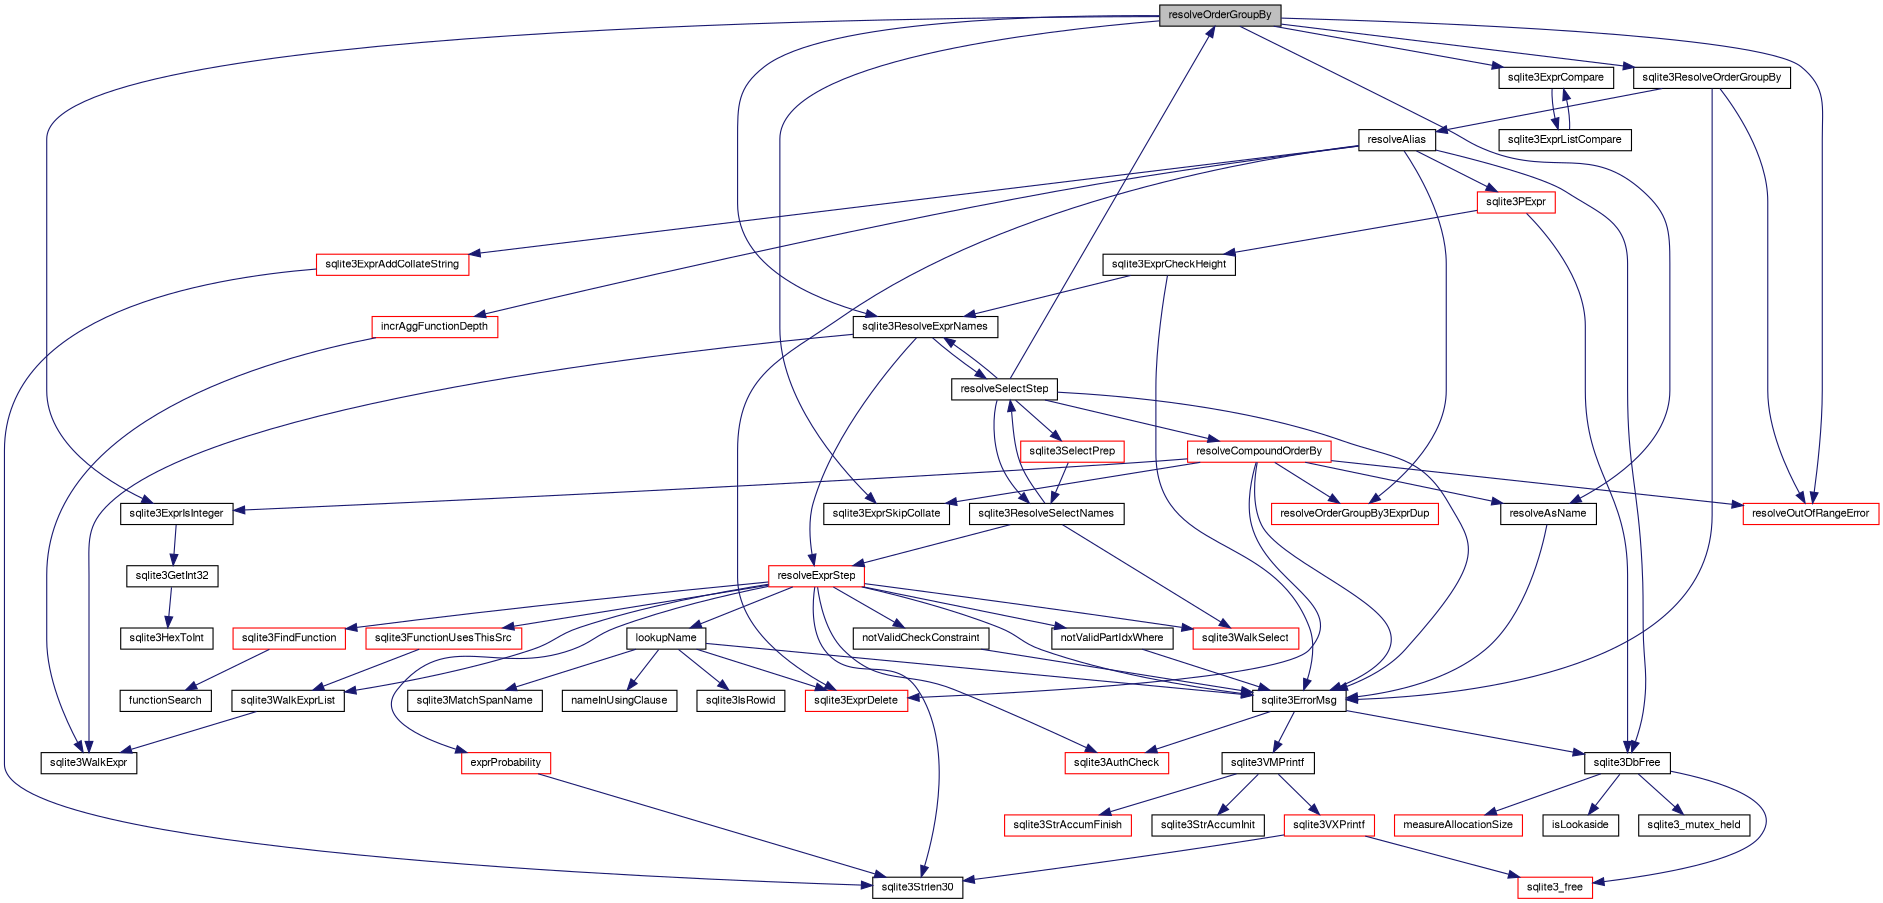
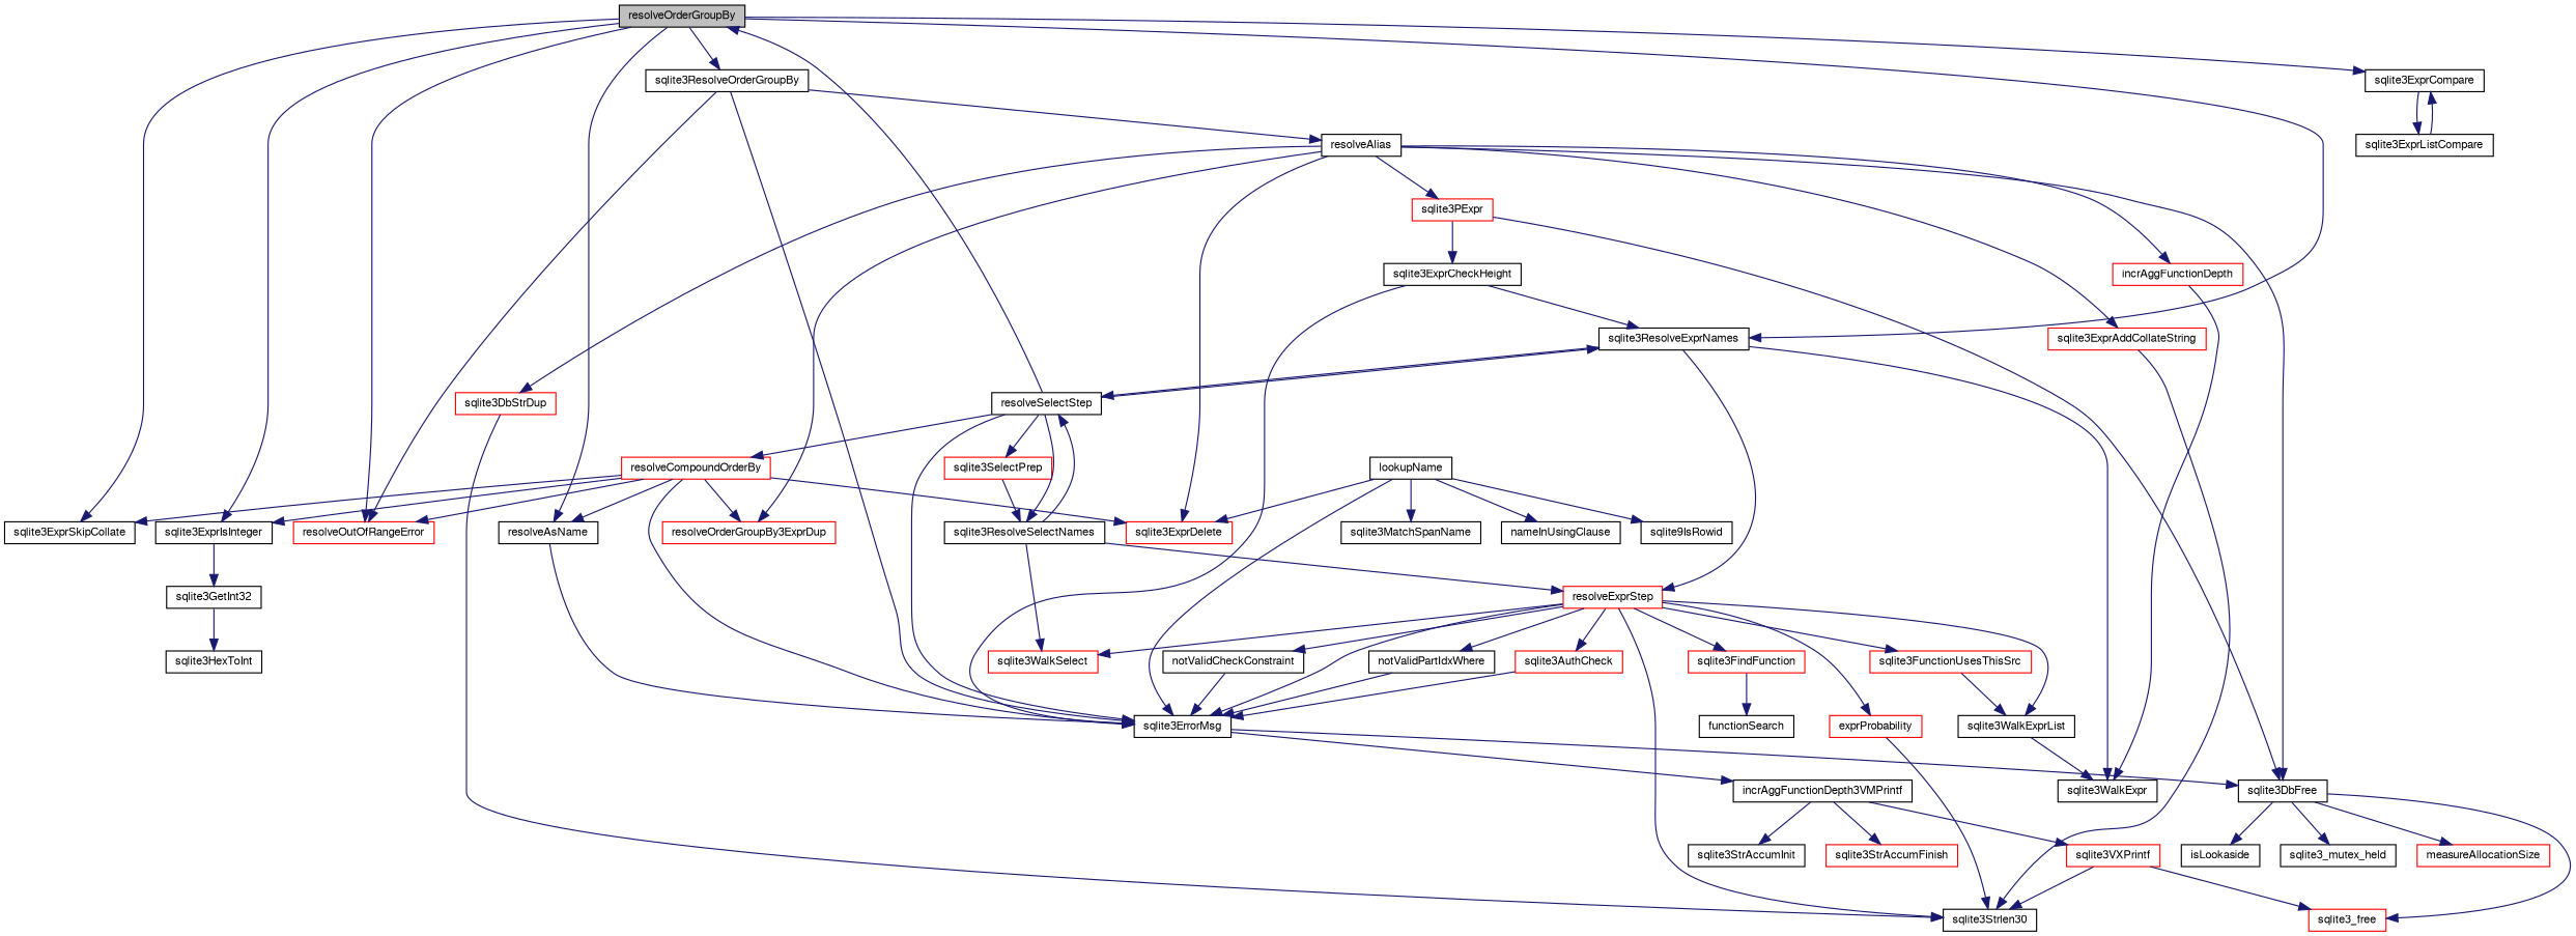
  digraph {
    rankdir=TB
    node [color=black fillcolor=white fontname=FreeSans fontsize=10 shape=record style=filled]
    edge [color=midnightblue fontname=FreeSans fontsize=10 labelfontname=FreeSans labelfontsize=10 style=solid]
    n1 [fillcolor=grey75 fontcolor=black height=0.2 label=resolveOrderGroupBy width=0.4]
    n2 [height=0.2 label=sqlite3ExprSkipCollate width=0.4]
    n3 [height=0.2 label=resolveAsName width=0.4]
    n4 [height=0.2 label=sqlite3ExprIsInteger width=0.4]
    n5 [color=red height=0.2 label=resolveOutOfRangeError width=0.4]
    n6 [height=0.2 label=sqlite3ResolveExprNames width=0.4]
    n7 [height=0.2 label=sqlite3ExprCompare width=0.4]
    n8 [height=0.2 label=sqlite3ResolveOrderGroupBy width=0.4]
    n9 [height=0.2 label=sqlite3ErrorMsg width=0.4]
    n10 [height=0.2 label=sqlite3GetInt32 width=0.4]
    n11 [color=red height=0.2 label=resolveExprStep width=0.4]
    n12 [height=0.2 label=sqlite3WalkExpr width=0.4]
    n13 [height=0.2 label=resolveSelectStep width=0.4]
    n14 [height=0.2 label=sqlite3ExprListCompare width=0.4]
    n15 [height=0.2 label=resolveAlias width=0.4]
    n16 [height=0.2 label=sqlite3HexToInt width=0.4]
-   n17 [height=0.2 label=sqlite3VMPrintf width=0.4]
+   n17 [height=0.2 label=incrAggFunctionDepth3VMPrintf width=0.4]
    n18 [height=0.2 label=sqlite3DbFree width=0.4]
    n19 [height=0.2 label=sqlite3StrAccumInit width=0.4]
    n20 [color=red height=0.2 label=sqlite3VXPrintf width=0.4]
    n21 [color=red height=0.2 label=sqlite3StrAccumFinish width=0.4]
    n22 [color=red height=0.2 label=sqlite3_free width=0.4]
    n23 [height=0.2 label=sqlite3_mutex_held width=0.4]
    n24 [color=red height=0.2 label=measureAllocationSize width=0.4]
    n25 [height=0.2 label=isLookaside width=0.4]
    n26 [height=0.2 label=sqlite3Strlen30 width=0.4]
    n27 [height=0.2 label=sqlite3ExprCheckHeight width=0.4]
    n28 [height=0.2 label=lookupName width=0.4]
    n29 [color=red height=0.2 label=sqlite3WalkSelect width=0.4]
    n30 [height=0.2 label=sqlite3WalkExprList width=0.4]
    n31 [height=0.2 label=notValidPartIdxWhere width=0.4]
    n32 [color=red height=0.2 label=sqlite3FindFunction width=0.4]
    n33 [color=red height=0.2 label=exprProbability width=0.4]
    n34 [color=red height=0.2 label=sqlite3AuthCheck width=0.4]
    n35 [color=red height=0.2 label=sqlite3FunctionUsesThisSrc width=0.4]
    n36 [height=0.2 label=notValidCheckConstraint width=0.4]
    n37 [color=red height=0.2 label=sqlite3SelectPrep width=0.4]
    n38 [height=0.2 label=sqlite3ResolveSelectNames width=0.4]
    n39 [color=red height=0.2 label=resolveCompoundOrderBy width=0.4]
    n40 [height=0.2 label=sqlite3MatchSpanName width=0.4]
    n41 [height=0.2 label=nameInUsingClause width=0.4]
-   n42 [height=0.2 label=sqlite3IsRowid width=0.4]
+   n42 [height=0.2 label=sqlite9IsRowid width=0.4]
    n43 [color=red height=0.2 label=sqlite3ExprDelete width=0.4]
    n44 [height=0.2 label=functionSearch width=0.4]
    n45 [color=red height=0.2 label=resolveOrderGroupBy3ExprDup width=0.4]
    n46 [color=red height=0.2 label=incrAggFunctionDepth width=0.4]
    n47 [color=red height=0.2 label=sqlite3PExpr width=0.4]
    n48 [color=red height=0.2 label=sqlite3ExprAddCollateString width=0.4]
+   n49 [color=red height=0.2 label=sqlite3DbStrDup width=0.4]
    n1 -> n2
    n1 -> n3
    n1 -> n4
    n1 -> n5
    n1 -> n6
    n1 -> n7
    n1 -> n8
    n3 -> n9
    n4 -> n10
    n6 -> n11
    n6 -> n12
    n6 -> n13
    n7 -> n14
    n8 -> n5
    n8 -> n9
    n8 -> n15
    n9 -> n17
    n9 -> n18
    n10 -> n16
    n11 -> n9
    n11 -> n26
-   n11 -> n28
    n11 -> n29
    n11 -> n30
    n11 -> n31
    n11 -> n32
    n11 -> n33
    n11 -> n34
    n11 -> n35
    n11 -> n36
    n13 -> n1
    n13 -> n6
    n13 -> n9
    n13 -> n37
    n13 -> n38
    n13 -> n39
    n14 -> n7
    n15 -> n18
    n15 -> n43
    n15 -> n45
    n15 -> n46
    n15 -> n47
    n15 -> n48
+   n15 -> n49
    n17 -> n19
    n17 -> n20
    n17 -> n21
    n18 -> n22
    n18 -> n23
    n18 -> n24
    n18 -> n25
    n20 -> n22
    n20 -> n26
    n27 -> n6
    n27 -> n9
    n28 -> n9
    n28 -> n40
    n28 -> n41
    n28 -> n42
    n28 -> n43
    n30 -> n12
    n31 -> n9
    n32 -> n44
    n33 -> n26
-   n9 -> n34
+   n34 -> n9
    n35 -> n30
    n36 -> n9
    n37 -> n38
    n38 -> n11
    n38 -> n13
    n38 -> n29
    n39 -> n2
    n39 -> n3
    n39 -> n4
    n39 -> n5
    n39 -> n9
    n39 -> n43
    n39 -> n45
    n46 -> n12
    n47 -> n18
    n47 -> n27
    n48 -> n26
+   n49 -> n26
  }
